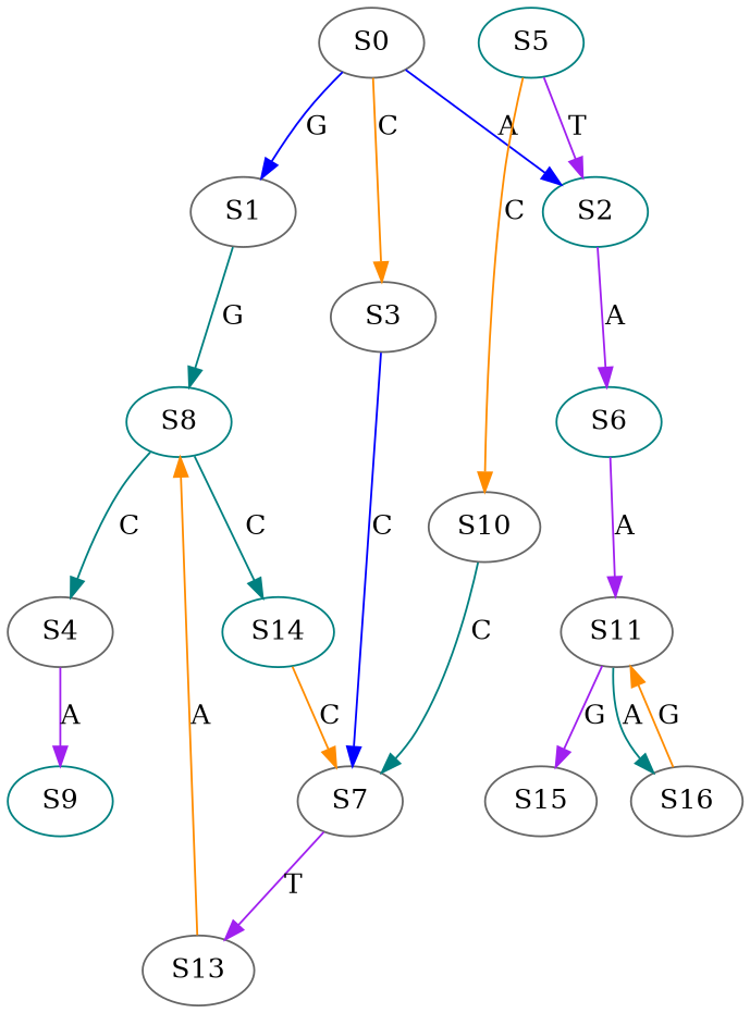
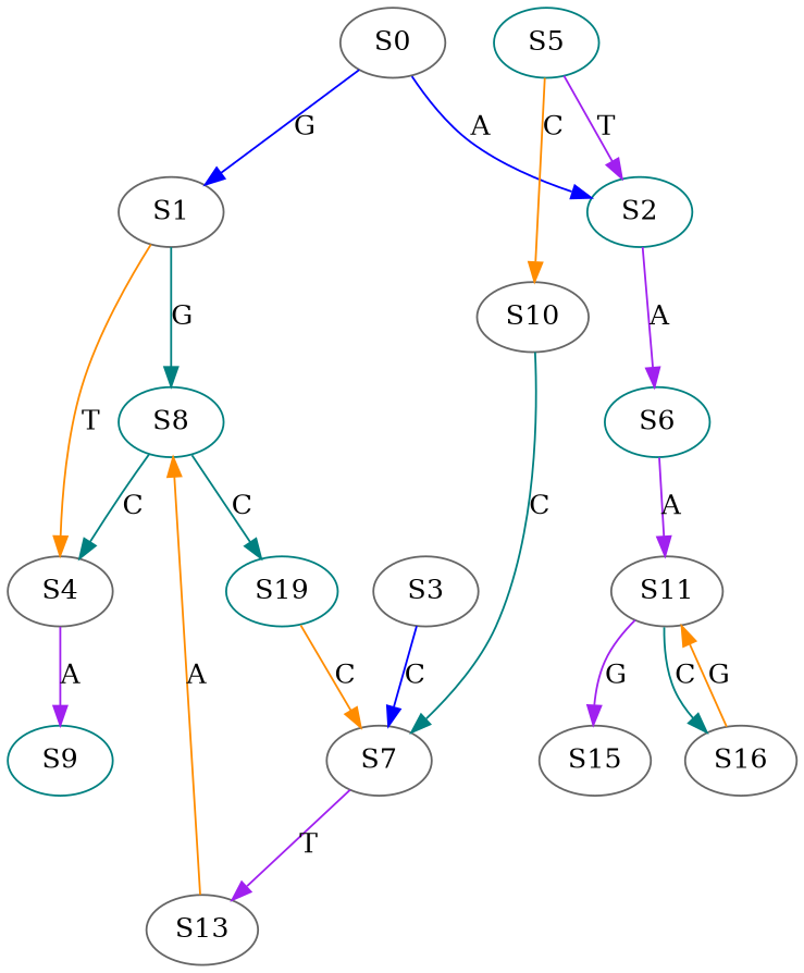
  strict digraph {
    node [color=gray40]
    edge [color=darkorange]
    S0
    S1
    S2 [color=teal]
    S3
    S4
    S8 [color=teal]
    S6 [color=teal]
    S7
    S9 [color=teal]
    S5 [color=teal]
    S10
    S11
    S13
-   S14 [color=teal]
+   S14 [color=teal label=S19]
    S15
    S16
    S0 -> S1 [color=blue label=G]
    S0 -> S2 [color=blue label=A]
-   S0 -> S3 [label=C]
+   S1 -> S4 [label=T]
    S1 -> S8 [color=teal label=G]
    S2 -> S6 [color=purple label=A]
    S3 -> S7 [color=blue label=C]
    S4 -> S9 [color=purple label=A]
    S8 -> S4 [color=teal label=C]
    S8 -> S14 [color=teal label=C]
    S6 -> S11 [color=purple label=A]
    S7 -> S13 [color=purple label=T]
    S5 -> S2 [color=purple label=T]
    S5 -> S10 [label=C]
    S10 -> S7 [color=teal label=C]
    S11 -> S15 [color=purple label=G]
-   S11 -> S16 [color=teal label=A]
+   S11 -> S16 [color=teal label=C]
    S13 -> S8 [label=A]
    S14 -> S7 [label=C]
    S16 -> S11 [label=G]
  }
